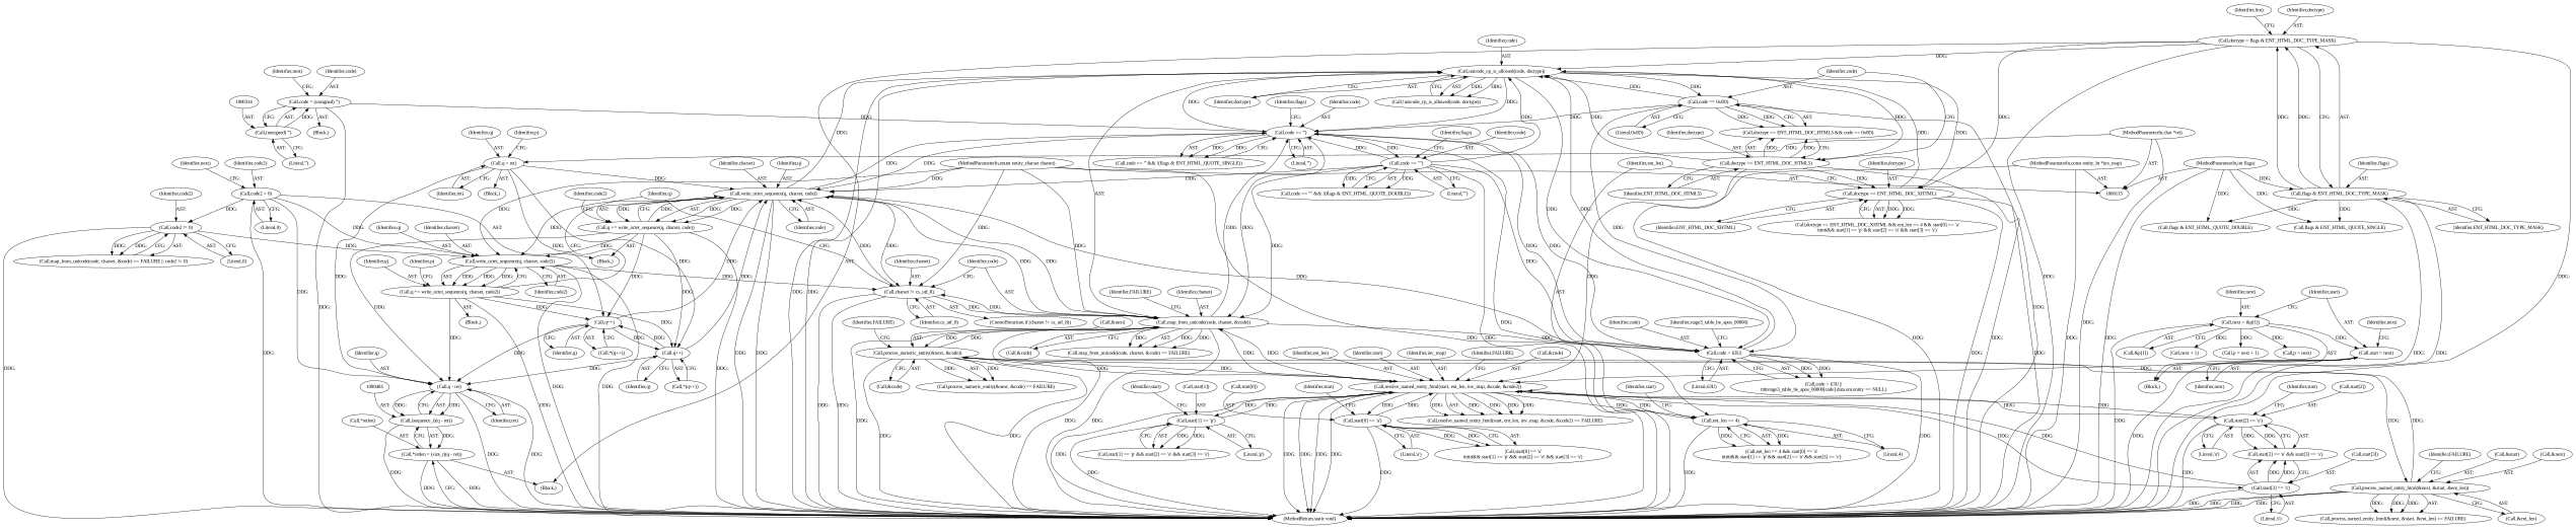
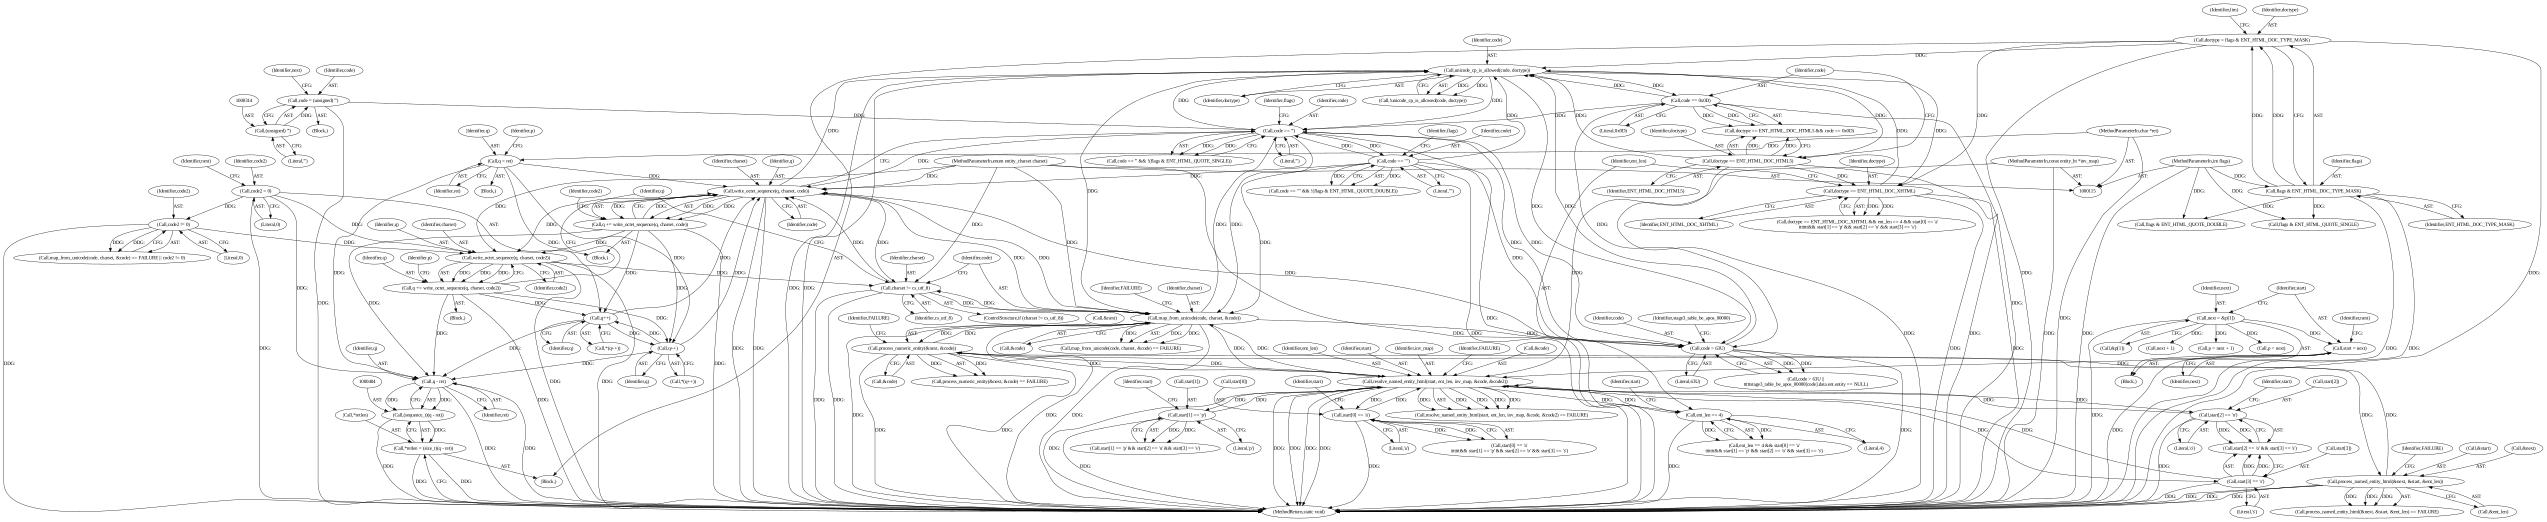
  digraph {
    fontname="Liberation Serif"
    node [fontname="Liberation Serif"]
    edge [fontname="Liberation Serif"]
    n1 [label="(Call,q - ret)"]
    n2 [label="(Call,(sequence_t)(q - ret))"]
    n3 [label="(Identifier,ret)"]
    n4 [label="(MethodReturn,static void)"]
    n5 [label="(Call,*retlen = (size_t)(q - ret))"]
    n6 [label="(Call,q++)"]
    n7 [label="(Call,q++)"]
    n8 [label="(Call,write_octet_sequence(q, charset, code))"]
    n9 [label="(Identifier,q)"]
    n10 [label="(Call,*(q++))"]
    n11 [label="(Call,*(q++))"]
    n12 [label="(Identifier,q)"]
    n13 [label="(Call,q += write_octet_sequence(q, charset, code))"]
    n14 [label="(Call,write_octet_sequence(q, charset, code2))"]
    n15 [label="(Call,code == '\'')"]
    n16 [label="(Call,unicode_cp_is_allowed(code, doctype))"]
    n17 [label="(Call,code > 63U)"]
    n18 [label="(Call,charset != cs_utf_8)"]
    n19 [label="(Identifier,code)"]
    n20 [label="(Block,)"]
    n21 [label="(Call,q += write_octet_sequence(q, charset, code2))"]
    n22 [label="(Identifier,code2)"]
    n23 [label="(Call,map_from_unicode(code, charset, &code))"]
    n24 [label="(Call,code == '\"')"]
    n25 [label="(Literal,'\'')"]
    n26 [label="(Call,code == '\'' && !(flags & ENT_HTML_QUOTE_SINGLE))"]
    n27 [label="(Call,code == 0x0D)"]
    n28 [label="(Call,doctype == ENT_HTML_DOC_XHTML)"]
    n29 [label="(Call,doctype == ENT_HTML_DOC_HTML5)"]
    n30 [label="(Identifier,doctype)"]
    n31 [label="(Call,!unicode_cp_is_allowed(code, doctype))"]
    n32 [label="(Call,code > 63U ||\n\t\t\t\t\tstage3_table_be_apos_00000[code].data.ent.entity == NULL)"]
    n33 [label="(Literal,63U)"]
    n34 [label="(ControlStructure,if (charset != cs_utf_8))"]
    n35 [label="(Identifier,cs_utf_8)"]
    n36 [label="(Call,q = ret)"]
    n37 [label="(Identifier,ret)"]
    n38 [label="(Block,)"]
    n39 [label="(MethodParameterIn,char *ret)"]
    1000115
    n41 [label="(Block,)"]
    n42 [label="(MethodParameterIn,enum entity_charset charset)"]
    n43 [label="(Call,resolve_named_entity_html(start, ent_len, inv_map, &code, &code2))"]
    n44 [label="(Call,process_numeric_entity(&next, &code))"]
    n45 [label="(Call,map_from_unicode(code, charset, &code) == FAILURE)"]
    n46 [label="(Call,&code)"]
    n47 [label="(Call,code2 = 0)"]
    n48 [label="(Call,code2 != 0)"]
    n49 [label="(Literal,0)"]
    n50 [label="(Literal,0)"]
    n51 [label="(Call,map_from_unicode(code, charset, &code) == FAILURE || code2 != 0)"]
    n52 [label="(Call,start[0] == 'a')"]
    n53 [label="(Call,start[2] == 'o')"]
    n54 [label="(Call,start[3] == 's')"]
    n55 [label="(Call,start[1] == 'p')"]
    n56 [label="(Call,ent_len == 4)"]
    n57 [label="(Call,resolve_named_entity_html(start, ent_len, inv_map, &code, &code2) == FAILURE)"]
    n58 [label="(Call,process_named_entity_html(&next, &start, &ent_len))"]
    n59 [label="(Call,&code)"]
    n60 [label="(Call,process_numeric_entity(&next, &code) == FAILURE)"]
    n61 [label="(Call,code == '\"' && !(flags & ENT_HTML_QUOTE_DOUBLE))"]
    n62 [label="(Literal,'\"')"]
    n63 [label="(Call,code = (unsigned) '\'')"]
    n64 [label="(Call,(unsigned) '\'')"]
    n65 [label="(Block,)"]
    n66 [label="(Literal,'\'')"]
    n67 [label="(Literal,0x0D)"]
    n68 [label="(Call,doctype == ENT_HTML_DOC_HTML5 && code == 0x0D)"]
    n69 [label="(Call,doctype == ENT_HTML_DOC_XHTML && ent_len == 4 && start[0] == 'a'\n\t\t\t\t\t\t\t&& start[1] == 'p' && start[2] == 'o' && start[3] == 's')"]
    n70 [label="(Identifier,ENT_HTML_DOC_XHTML)"]
    n71 [label="(Identifier,ENT_HTML_DOC_HTML5)"]
    n72 [label="(Call,doctype = flags & ENT_HTML_DOC_TYPE_MASK)"]
    n73 [label="(Call,flags & ENT_HTML_DOC_TYPE_MASK)"]
    n74 [label="(Block,)"]
    n75 [label="(Identifier,ENT_HTML_DOC_TYPE_MASK)"]
    n76 [label="(Call,flags & ENT_HTML_QUOTE_DOUBLE)"]
    n77 [label="(Call,flags & ENT_HTML_QUOTE_SINGLE)"]
    n78 [label="(MethodParameterIn,int flags)"]
    n79 [label="(Call,start[0] == 'a'\n\t\t\t\t\t\t\t&& start[1] == 'p' && start[2] == 'o' && start[3] == 's')"]
    n80 [label="(Literal,'a')"]
    n81 [label="(Call,start[2] == 'o' && start[3] == 's')"]
    n82 [label="(Literal,'o')"]
    n83 [label="(Literal,'s')"]
    n84 [label="(Literal,'p')"]
    n85 [label="(Call,start[1] == 'p' && start[2] == 'o' && start[3] == 's')"]
    n86 [label="(Call,ent_len == 4 && start[0] == 'a'\n\t\t\t\t\t\t\t&& start[1] == 'p' && start[2] == 'o' && start[3] == 's')"]
    n87 [label="(Literal,4)"]
    n88 [label="(Call,start = next)"]
    n89 [label="(Identifier,next)"]
    n90 [label="(Block,)"]
    n91 [label="(Call,next = &p[1])"]
    n92 [label="(Call,p = next + 1)"]
    n93 [label="(Call,p < next)"]
    n94 [label="(Call,&p[1])"]
    n95 [label="(Call,next + 1)"]
    n96 [label="(MethodParameterIn,const entity_ht *inv_map)"]
    n97 [label="(Call,&ent_len)"]
    n98 [label="(Call,process_named_entity_html(&next, &start, &ent_len) == FAILURE)"]
    n99 [label="(Identifier,q)"]
    n100 [label="(Identifier,FAILURE)"]
    n101 [label="(Call,&code)"]
    n102 [label="(Identifier,q)"]
    n103 [label="(Identifier,start)"]
    n104 [label="(Identifier,lim)"]
    n105 [label="(Call,start[2])"]
    n106 [label="(Identifier,flags)"]
    n107 [label="(Call,&start)"]
    n108 [label="(Identifier,q)"]
    n109 [label="(Identifier,q)"]
    n110 [label="(Identifier,code)"]
    n111 [label="(Identifier,flags)"]
    n112 [label="(Identifier,next)"]
    n113 [label="(Identifier,ent_len)"]
    n114 [label="(Call,&next)"]
    n115 [label="(Identifier,code)"]
    n116 [label="(Identifier,start)"]
    n117 [label="(Identifier,code2)"]
    n118 [label="(Identifier,charset)"]
    n119 [label="(Identifier,next)"]
    n120 [label="(Call,start[3])"]
    n121 [label="(Identifier,code)"]
    n122 [label="(Identifier,p)"]
    n123 [label="(Identifier,code)"]
    n124 [label="(Identifier,ent_len)"]
    n125 [label="(Identifier,p)"]
    n126 [label="(Identifier,start)"]
    n127 [label="(Identifier,charset)"]
    n128 [label="(Identifier,start)"]
    n129 [label="(Identifier,next)"]
    n130 [label="(Identifier,inv_map)"]
    n131 [label="(Identifier,charset)"]
    n132 [label="(Call,*retlen)"]
    n133 [label="(Identifier,FAILURE)"]
    n134 [label="(Identifier,code)"]
    n135 [label="(Call,start[0])"]
    n136 [label="(Identifier,q)"]
    n137 [label="(Identifier,code2)"]
    n138 [label="(Call,start[1])"]
    n139 [label="(Identifier,start)"]
    n140 [label="(Identifier,next)"]
    n141 [label="(Identifier,code)"]
    n142 [label="(Identifier,doctype)"]
    n143 [label="(Identifier,doctype)"]
    n144 [label="(Identifier,doctype)"]
    n145 [label="(Identifier,code)"]
    n146 [label="(Identifier,FAILURE)"]
    n147 [label="(Identifier,code2)"]
    n148 [label="(Identifier,stage3_table_be_apos_00000)"]
    n149 [label="(Identifier,q)"]
    n150 [label="(Identifier,FAILURE)"]
    n151 [label="(Identifier,flags)"]
    n152 [label="(Identifier,charset)"]
    n153 [label="(Identifier,start)"]
    n154 [label="(Call,&next)"]
    1000314
    1000404
    n1 -> n2 [label="AST: "]
    n1 -> n2 [label="DDG: "]
    n1 -> n2 [label="DDG: "]
    n1 -> n3 [label="CFG: "]
    n1 -> n4 [label="DDG: "]
    n1 -> n4 [label="DDG: "]
    n2 -> n1 [label="CFG: "]
    n2 -> n4 [label="DDG: "]
    n2 -> n5 [label="AST: "]
    n2 -> n5 [label="DDG: "]
    n3 -> n1 [label="AST: "]
    n4 -> n5 [label="CFG: "]
    n5 -> n2 [label="CFG: "]
    n5 -> n4 [label="DDG: "]
    n5 -> n4 [label="DDG: "]
    n5 -> n74 [label="AST: "]
    n6 -> n1 [label="DDG: "]
    n6 -> n7 [label="DDG: "]
    n6 -> n8 [label="DDG: "]
    n6 -> n9 [label="CFG: "]
    n6 -> n10 [label="AST: "]
    n7 -> n1 [label="DDG: "]
    n7 -> n6 [label="DDG: "]
    n7 -> n8 [label="DDG: "]
    n7 -> n11 [label="AST: "]
    n7 -> n12 [label="CFG: "]
    n8 -> n4 [label="DDG: "]
    n8 -> n4 [label="DDG: "]
    n8 -> n13 [label="AST: "]
    n8 -> n13 [label="DDG: "]
    n8 -> n13 [label="DDG: "]
    n8 -> n13 [label="DDG: "]
    n8 -> n14 [label="DDG: "]
-   n8 -> n15 [label="DDG: "]
+   n8 -> n15 [label="CFG: "]
    n8 -> n16 [label="DDG: "]
    n8 -> n17 [label="DDG: "]
    n8 -> n18 [label="DDG: "]
    n8 -> n19 [label="CFG: "]
    n9 -> n6 [label="AST: "]
    n10 -> n6 [label="CFG: "]
    n11 -> n7 [label="CFG: "]
    n12 -> n7 [label="AST: "]
    n13 -> n1 [label="DDG: "]
    n13 -> n4 [label="DDG: "]
    n13 -> n6 [label="DDG: "]
    n13 -> n7 [label="DDG: "]
    n13 -> n8 [label="CFG: "]
    n13 -> n8 [label="DDG: "]
    n13 -> n14 [label="DDG: "]
    n13 -> n20 [label="AST: "]
    n14 -> n4 [label="DDG: "]
    n14 -> n4 [label="DDG: "]
    n14 -> n18 [label="DDG: "]
    n14 -> n21 [label="AST: "]
    n14 -> n21 [label="DDG: "]
    n14 -> n21 [label="DDG: "]
    n14 -> n21 [label="DDG: "]
    n14 -> n22 [label="CFG: "]
    n15 -> n4 [label="DDG: "]
    n15 -> n8 [label="DDG: "]
    n15 -> n16 [label="DDG: "]
    n15 -> n17 [label="DDG: "]
    n15 -> n23 [label="DDG: "]
    n15 -> n24 [label="DDG: "]
    n15 -> n25 [label="CFG: "]
    n15 -> n26 [label="AST: "]
    n15 -> n26 [label="DDG: "]
    n15 -> n26 [label="DDG: "]
    n16 -> n4 [label="DDG: "]
    n16 -> n4 [label="DDG: "]
    n16 -> n15 [label="DDG: "]
    n16 -> n17 [label="DDG: "]
    n16 -> n27 [label="DDG: "]
    n16 -> n28 [label="DDG: "]
    n16 -> n29 [label="DDG: "]
    n16 -> n30 [label="CFG: "]
    n16 -> n31 [label="AST: "]
    n16 -> n31 [label="DDG: "]
    n16 -> n31 [label="DDG: "]
    n17 -> n4 [label="DDG: "]
    n17 -> n15 [label="DDG: "]
    n17 -> n16 [label="DDG: "]
    n17 -> n32 [label="AST: "]
    n17 -> n32 [label="DDG: "]
    n17 -> n32 [label="DDG: "]
    n17 -> n33 [label="CFG: "]
    n18 -> n4 [label="DDG: "]
    n18 -> n4 [label="DDG: "]
    n18 -> n8 [label="DDG: "]
    n18 -> n23 [label="DDG: "]
    n18 -> n34 [label="AST: "]
    n18 -> n35 [label="CFG: "]
    n19 -> n8 [label="AST: "]
    n21 -> n1 [label="DDG: "]
    n21 -> n4 [label="DDG: "]
    n21 -> n6 [label="DDG: "]
    n21 -> n7 [label="DDG: "]
    n21 -> n8 [label="CFG: "]
    n21 -> n14 [label="CFG: "]
    n21 -> n41 [label="AST: "]
    n22 -> n14 [label="AST: "]
    n23 -> n4 [label="DDG: "]
    n23 -> n4 [label="DDG: "]
    n23 -> n4 [label="DDG: "]
    n23 -> n8 [label="DDG: "]
    n23 -> n8 [label="DDG: "]
    n23 -> n15 [label="DDG: "]
-   n23 -> n16 [label="AST: "]
+   n23 -> n16 [label="DDG: "]
    n23 -> n17 [label="DDG: "]
    n23 -> n18 [label="DDG: "]
    n23 -> n43 [label="DDG: "]
    n23 -> n44 [label="DDG: "]
    n23 -> n45 [label="AST: "]
    n23 -> n45 [label="DDG: "]
    n23 -> n45 [label="DDG: "]
    n23 -> n45 [label="DDG: "]
    n23 -> n46 [label="CFG: "]
    n24 -> n4 [label="DDG: "]
    n24 -> n8 [label="DDG: "]
    n24 -> n15 [label="DDG: "]
    n24 -> n16 [label="DDG: "]
    n24 -> n17 [label="DDG: "]
    n24 -> n23 [label="DDG: "]
    n24 -> n61 [label="AST: "]
    n24 -> n61 [label="DDG: "]
    n24 -> n61 [label="DDG: "]
    n24 -> n62 [label="CFG: "]
    n25 -> n15 [label="AST: "]
    n26 -> n15 [label="CFG: "]
    n27 -> n4 [label="DDG: "]
    n27 -> n15 [label="DDG: "]
    n27 -> n16 [label="DDG: "]
    n27 -> n17 [label="DDG: "]
    n27 -> n67 [label="CFG: "]
    n27 -> n68 [label="AST: "]
    n27 -> n68 [label="DDG: "]
    n27 -> n68 [label="DDG: "]
    n28 -> n4 [label="DDG: "]
    n28 -> n4 [label="DDG: "]
    n28 -> n16 [label="DDG: "]
    n28 -> n69 [label="AST: "]
    n28 -> n69 [label="DDG: "]
    n28 -> n69 [label="DDG: "]
    n28 -> n70 [label="CFG: "]
    n29 -> n4 [label="DDG: "]
    n29 -> n4 [label="DDG: "]
    n29 -> n16 [label="DDG: "]
    n29 -> n28 [label="DDG: "]
    n29 -> n68 [label="AST: "]
    n29 -> n68 [label="DDG: "]
    n29 -> n68 [label="DDG: "]
    n29 -> n71 [label="CFG: "]
    n30 -> n16 [label="AST: "]
    n31 -> n16 [label="CFG: "]
    n32 -> n17 [label="CFG: "]
    n33 -> n17 [label="AST: "]
    n35 -> n18 [label="AST: "]
    n36 -> n1 [label="DDG: "]
    n36 -> n6 [label="DDG: "]
    n36 -> n7 [label="DDG: "]
    n36 -> n8 [label="DDG: "]
    n36 -> n37 [label="CFG: "]
    n36 -> n38 [label="AST: "]
    n37 -> n36 [label="AST: "]
    n39 -> n4 [label="DDG: "]
    n39 -> n36 [label="DDG: "]
    n39 -> 1000115 [label="AST: "]
    n42 -> n4 [label="DDG: "]
    n42 -> n8 [label="DDG: "]
    n42 -> n14 [label="DDG: "]
    n42 -> n18 [label="DDG: "]
    n42 -> n23 [label="DDG: "]
    n42 -> 1000115 [label="AST: "]
    n43 -> n4 [label="DDG: "]
    n43 -> n4 [label="DDG: "]
    n43 -> n4 [label="DDG: "]
    n43 -> n4 [label="DDG: "]
    n43 -> n4 [label="DDG: "]
    n43 -> n23 [label="DDG: "]
    n43 -> n44 [label="DDG: "]
    n43 -> n52 [label="DDG: "]
    n43 -> n53 [label="DDG: "]
    n43 -> n54 [label="DDG: "]
    n43 -> n55 [label="DDG: "]
    n43 -> n56 [label="DDG: "]
    n43 -> n57 [label="AST: "]
    n43 -> n57 [label="DDG: "]
    n43 -> n57 [label="DDG: "]
    n43 -> n57 [label="DDG: "]
    n43 -> n57 [label="DDG: "]
    n43 -> n57 [label="DDG: "]
    n44 -> n4 [label="DDG: "]
    n44 -> n4 [label="DDG: "]
    n44 -> n23 [label="DDG: "]
    n44 -> n43 [label="DDG: "]
    n44 -> n58 [label="DDG: "]
    n44 -> n59 [label="CFG: "]
    n44 -> n60 [label="AST: "]
    n44 -> n60 [label="DDG: "]
    n44 -> n60 [label="DDG: "]
    n46 -> n23 [label="AST: "]
    n47 -> n1 [label="DDG: "]
    n47 -> n4 [label="DDG: "]
    n47 -> n14 [label="DDG: "]
    n47 -> n20 [label="AST: "]
    n47 -> n48 [label="DDG: "]
    n47 -> n49 [label="CFG: "]
    n48 -> n4 [label="DDG: "]
    n48 -> n14 [label="DDG: "]
    n48 -> n50 [label="CFG: "]
    n48 -> n51 [label="AST: "]
    n48 -> n51 [label="DDG: "]
    n48 -> n51 [label="DDG: "]
    n49 -> n47 [label="AST: "]
    n50 -> n48 [label="AST: "]
    n51 -> n48 [label="CFG: "]
    n52 -> n4 [label="DDG: "]
    n52 -> n43 [label="DDG: "]
    n52 -> n79 [label="AST: "]
    n52 -> n79 [label="DDG: "]
    n52 -> n79 [label="DDG: "]
    n52 -> n80 [label="CFG: "]
    n53 -> n4 [label="DDG: "]
    n53 -> n43 [label="DDG: "]
    n53 -> n81 [label="AST: "]
    n53 -> n81 [label="DDG: "]
    n53 -> n81 [label="DDG: "]
    n53 -> n82 [label="CFG: "]
    n54 -> n4 [label="DDG: "]
    n54 -> n43 [label="DDG: "]
    n54 -> n81 [label="AST: "]
    n54 -> n81 [label="DDG: "]
    n54 -> n81 [label="DDG: "]
    n54 -> n83 [label="CFG: "]
    n55 -> n4 [label="DDG: "]
    n55 -> n43 [label="DDG: "]
    n55 -> n84 [label="CFG: "]
    n55 -> n85 [label="AST: "]
    n55 -> n85 [label="DDG: "]
    n55 -> n85 [label="DDG: "]
    n56 -> n4 [label="DDG: "]
    n56 -> n43 [label="DDG: "]
    n56 -> n86 [label="AST: "]
    n56 -> n86 [label="DDG: "]
    n56 -> n86 [label="DDG: "]
    n56 -> n87 [label="CFG: "]
    n58 -> n4 [label="DDG: "]
    n58 -> n4 [label="DDG: "]
    n58 -> n4 [label="DDG: "]
    n58 -> n44 [label="DDG: "]
    n58 -> n97 [label="CFG: "]
    n58 -> n98 [label="AST: "]
    n58 -> n98 [label="DDG: "]
    n58 -> n98 [label="DDG: "]
    n58 -> n98 [label="DDG: "]
    n59 -> n44 [label="AST: "]
    n61 -> n24 [label="CFG: "]
    n62 -> n24 [label="AST: "]
    n63 -> n4 [label="DDG: "]
    n63 -> n15 [label="DDG: "]
    n63 -> n64 [label="CFG: "]
    n63 -> n65 [label="AST: "]
    n64 -> n63 [label="AST: "]
    n64 -> n63 [label="DDG: "]
    n64 -> n66 [label="CFG: "]
    n66 -> n64 [label="AST: "]
    n67 -> n27 [label="AST: "]
    n68 -> n27 [label="CFG: "]
    n68 -> n29 [label="CFG: "]
    n69 -> n28 [label="CFG: "]
    n70 -> n28 [label="AST: "]
    n71 -> n29 [label="AST: "]
    n72 -> n4 [label="DDG: "]
    n72 -> n4 [label="DDG: "]
    n72 -> n16 [label="DDG: "]
    n72 -> n28 [label="DDG: "]
    n72 -> n73 [label="CFG: "]
    n72 -> n74 [label="AST: "]
    n73 -> n4 [label="DDG: "]
    n73 -> n4 [label="DDG: "]
    n73 -> n72 [label="AST: "]
    n73 -> n72 [label="DDG: "]
    n73 -> n72 [label="DDG: "]
    n73 -> n75 [label="CFG: "]
    n73 -> n76 [label="DDG: "]
    n73 -> n77 [label="DDG: "]
    n75 -> n73 [label="AST: "]
    n78 -> n4 [label="DDG: "]
    n78 -> 1000115 [label="AST: "]
    n78 -> n73 [label="DDG: "]
    n78 -> n76 [label="DDG: "]
    n78 -> n77 [label="DDG: "]
    n79 -> n52 [label="CFG: "]
    n80 -> n52 [label="AST: "]
    n81 -> n53 [label="CFG: "]
    n81 -> n54 [label="CFG: "]
    n82 -> n53 [label="AST: "]
    n83 -> n54 [label="AST: "]
    n84 -> n55 [label="AST: "]
    n85 -> n55 [label="CFG: "]
    n86 -> n56 [label="CFG: "]
    n87 -> n56 [label="AST: "]
    n88 -> n4 [label="DDG: "]
    n88 -> n43 [label="DDG: "]
    n88 -> n89 [label="CFG: "]
    n88 -> n90 [label="AST: "]
    n89 -> n88 [label="AST: "]
    n91 -> n4 [label="DDG: "]
    n91 -> n88 [label="DDG: "]
    n91 -> n90 [label="AST: "]
    n91 -> n92 [label="DDG: "]
    n91 -> n93 [label="DDG: "]
    n91 -> n94 [label="CFG: "]
    n91 -> n95 [label="DDG: "]
    n94 -> n91 [label="AST: "]
    n96 -> n4 [label="DDG: "]
    n96 -> 1000115 [label="AST: "]
    n96 -> n43 [label="DDG: "]
    n97 -> n58 [label="AST: "]
    n99 -> n1 [label="AST: "]
    n100 -> n58 [label="CFG: "]
    n101 -> n43 [label="AST: "]
    n102 -> n8 [label="AST: "]
    n103 -> n55 [label="CFG: "]
    n104 -> n72 [label="CFG: "]
    n105 -> n53 [label="AST: "]
    n106 -> n15 [label="CFG: "]
    n107 -> n58 [label="AST: "]
    n108 -> n21 [label="AST: "]
    n109 -> n13 [label="AST: "]
    n109 -> n18 [label="CFG: "]
    n110 -> n63 [label="AST: "]
    n111 -> n73 [label="AST: "]
    n112 -> n63 [label="CFG: "]
    n113 -> n43 [label="AST: "]
    n114 -> n58 [label="AST: "]
    n115 -> n24 [label="AST: "]
    n116 -> n88 [label="AST: "]
    n116 -> n91 [label="CFG: "]
    n117 -> n47 [label="AST: "]
    n118 -> n18 [label="AST: "]
    n119 -> n88 [label="CFG: "]
    n120 -> n54 [label="AST: "]
    n121 -> n18 [label="CFG: "]
    n121 -> n23 [label="AST: "]
    n122 -> n36 [label="CFG: "]
    n123 -> n16 [label="AST: "]
    n124 -> n28 [label="CFG: "]
    n124 -> n56 [label="AST: "]
    n125 -> n21 [label="CFG: "]
    n126 -> n43 [label="AST: "]
    n127 -> n14 [label="AST: "]
    n128 -> n56 [label="CFG: "]
    n129 -> n47 [label="CFG: "]
    n130 -> n43 [label="AST: "]
    n131 -> n8 [label="AST: "]
    n132 -> n5 [label="AST: "]
    n133 -> n43 [label="CFG: "]
    n134 -> n27 [label="AST: "]
    n134 -> n29 [label="CFG: "]
    n135 -> n52 [label="AST: "]
    n136 -> n36 [label="AST: "]
    n137 -> n13 [label="CFG: "]
    n138 -> n55 [label="AST: "]
    n139 -> n52 [label="CFG: "]
    n140 -> n91 [label="AST: "]
    n141 -> n17 [label="AST: "]
    n142 -> n72 [label="AST: "]
    n143 -> n28 [label="AST: "]
    n144 -> n29 [label="AST: "]
    n145 -> n15 [label="AST: "]
    n146 -> n23 [label="CFG: "]
    n147 -> n48 [label="AST: "]
    n148 -> n17 [label="CFG: "]
    n149 -> n14 [label="AST: "]
    n150 -> n44 [label="CFG: "]
    n151 -> n24 [label="CFG: "]
    n152 -> n23 [label="AST: "]
    n153 -> n53 [label="CFG: "]
    n154 -> n44 [label="AST: "]
    1000314 -> n64 [label="AST: "]
    1000404 -> n2 [label="AST: "]
  }
